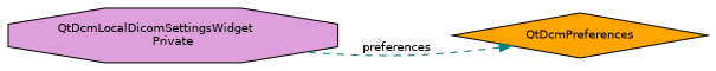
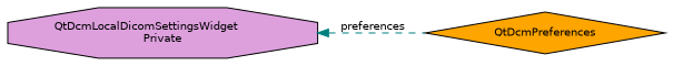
  digraph {
    rankdir=LR
    node [color=black fontname=Helvetica fontsize=10 style=filled]
    n1 [fillcolor=plum fontcolor=black height=0.2 label="QtDcmLocalDicomSettingsWidget\lPrivate" shape=octagon width=0.4]
    n2 [fillcolor=orange height=0.2 label=QtDcmPreferences shape=diamond width=0.4]
-   n2 -> n1 [color=teal dir=back fontname=Helvetica fontsize=10 label=" preferences" labelfontname=Helvetica labelfontsize=10 style=dashed]
+   n1 -> n2 [color=teal dir=back fontname=Helvetica fontsize=10 label=" preferences" labelfontname=Helvetica labelfontsize=10 style=dashed]
  }
